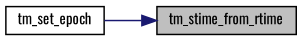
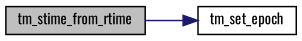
  digraph {
    rankdir=RL
    fontname=Oswald
    node [color=black fontname=Oswald fontsize=10 shape=record]
    n1 [fillcolor=grey75 fontcolor=black height=0.2 label=tm_stime_from_rtime style=filled width=0.4]
    n2 [height=0.2 label=tm_set_epoch width=0.4]
-   n1 -> n2 [color=midnightblue dir=back fontname=Oswald fontsize=10 labelfontname=Helvetica labelfontsize=10 style=solid]
+   n2 -> n1 [color=midnightblue dir=back fontname=Oswald fontsize=10 labelfontname=Helvetica labelfontsize=10 style=solid]
  }
